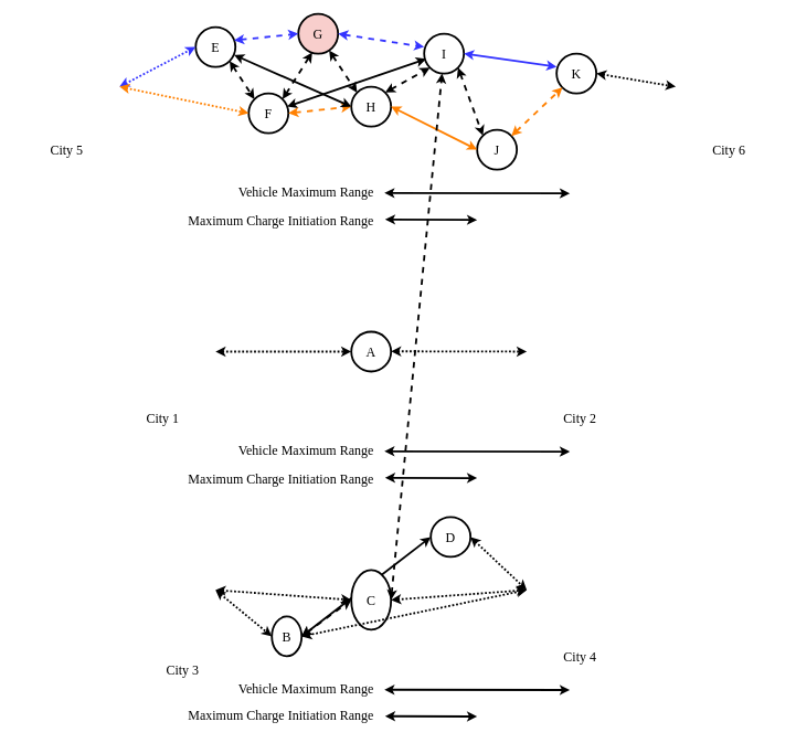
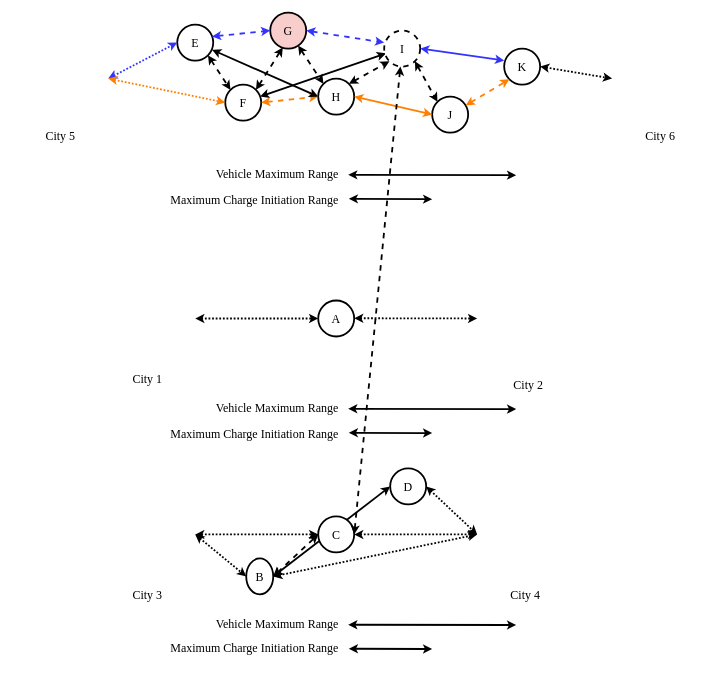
  <mxCell id="0" />
  <mxCell id="1" parent="0" />
  <mxCell id="2" value="" style="endArrow=classic;startArrow=classic;html=1;rounded=0;exitX=1;exitY=0.5;exitDx=0;exitDy=0;strokeWidth=3;fontFamily=Times New Roman;fontStyle=0;fontSize=16;entryX=0;entryY=0.5;entryDx=0;entryDy=0;" parent="1" source="46" target="55" edge="1"><mxGeometry width="50" height="50" relative="1" as="geometry"><mxPoint x="590" y="1050.5" as="sourcePoint" /><mxPoint x="870" y="1051" as="targetPoint" /></mxGeometry></mxCell>
  <mxCell id="3" value="" style="endArrow=classic;startArrow=classic;html=1;rounded=0;exitX=0.967;exitY=0.333;exitDx=0;exitDy=0;exitPerimeter=0;entryX=0.05;entryY=0.633;entryDx=0;entryDy=0;strokeWidth=3;fontFamily=Times New Roman;fontStyle=0;fontSize=20;entryPerimeter=0;strokeColor=#000000;" parent="1" source="7" target="11" edge="1"><mxGeometry width="50" height="50" relative="1" as="geometry"><mxPoint x="363" y="92" as="sourcePoint" /><mxPoint x="540" y="150" as="targetPoint" /></mxGeometry></mxCell>
  <mxCell id="4" value="" style="shape=image;verticalLabelPosition=bottom;labelBackgroundColor=default;verticalAlign=top;aspect=fixed;imageAspect=0;image=https://cdn-icons-png.flaticon.com/512/2451/2451548.png;fontFamily=Times New Roman;fontStyle=0;fontSize=16;" parent="1" vertex="1"><mxGeometry x="20" y="50" width="160" height="160" as="geometry" /></mxCell>
  <mxCell id="5" value="E" style="ellipse;whiteSpace=wrap;html=1;aspect=fixed;strokeWidth=3;fontFamily=Times New Roman;fontStyle=0;fontSize=20;" parent="1" vertex="1"><mxGeometry x="295" y="40" width="60" height="60" as="geometry" /></mxCell>
  <mxCell id="6" value="" style="shape=image;verticalLabelPosition=bottom;labelBackgroundColor=default;verticalAlign=top;aspect=fixed;imageAspect=0;image=https://cdn-icons-png.flaticon.com/512/2451/2451548.png;" parent="1" vertex="1"><mxGeometry x="1020" y="50" width="160" height="160" as="geometry" /></mxCell>
  <mxCell id="7" value="F" style="ellipse;whiteSpace=wrap;html=1;aspect=fixed;strokeWidth=3;fontFamily=Times New Roman;fontStyle=0;fontSize=20;" parent="1" vertex="1"><mxGeometry x="375" y="140" width="60" height="60" as="geometry" /></mxCell>
  <mxCell id="8" value="G" style="ellipse;whiteSpace=wrap;html=1;aspect=fixed;strokeWidth=3;fontFamily=Times New Roman;fontStyle=0;fontSize=20;fillColor=#f8cecc;" parent="1" vertex="1"><mxGeometry x="450" y="20" width="60" height="60" as="geometry" /></mxCell>
  <mxCell id="9" value="H" style="ellipse;whiteSpace=wrap;html=1;aspect=fixed;strokeWidth=3;fontFamily=Times New Roman;fontStyle=0;fontSize=20;" parent="1" vertex="1"><mxGeometry x="530" y="130" width="60" height="60" as="geometry" /></mxCell>
- <mxCell id="10" value="J" style="ellipse;whiteSpace=wrap;html=1;aspect=fixed;strokeWidth=3;fontFamily=Times New Roman;fontStyle=0;fontSize=20;" parent="1" vertex="1"><mxGeometry x="720" y="195" width="60" height="60" as="geometry" /></mxCell>
- <mxCell id="11" value="I" style="ellipse;whiteSpace=wrap;html=1;aspect=fixed;strokeWidth=3;fontFamily=Times New Roman;fontStyle=0;fontSize=20;" parent="1" vertex="1"><mxGeometry x="640" y="50" width="60" height="60" as="geometry" /></mxCell>
+ <mxCell id="10" value="J" style="ellipse;whiteSpace=wrap;html=1;aspect=fixed;strokeWidth=3;fontFamily=Times New Roman;fontStyle=0;fontSize=20;" parent="1" vertex="1"><mxGeometry x="720" y="160" width="60" height="60" as="geometry" /></mxCell>
+ <mxCell id="11" value="I" style="ellipse;whiteSpace=wrap;html=1;aspect=fixed;strokeWidth=3;fontFamily=Times New Roman;fontStyle=0;fontSize=20;dashed=1;" parent="1" vertex="1"><mxGeometry x="640" y="50" width="60" height="60" as="geometry" /></mxCell>
  <mxCell id="12" value="K" style="ellipse;whiteSpace=wrap;html=1;aspect=fixed;strokeWidth=3;fontFamily=Times New Roman;fontStyle=0;fontSize=20;" parent="1" vertex="1"><mxGeometry x="840" y="80" width="60" height="60" as="geometry" /></mxCell>
  <mxCell id="13" value="" style="endArrow=classic;startArrow=classic;html=1;rounded=0;entryX=0;entryY=0.5;entryDx=0;entryDy=0;exitX=1;exitY=0.5;exitDx=0;exitDy=0;strokeWidth=3;fontFamily=Times New Roman;fontStyle=0;fontSize=16;strokeColor=#3333FF;dashed=1;dashPattern=1 1;" parent="1" source="4" target="5" edge="1"><mxGeometry width="50" height="50" relative="1" as="geometry"><mxPoint x="490" y="150" as="sourcePoint" /><mxPoint x="540" y="100" as="targetPoint" /></mxGeometry></mxCell>
  <mxCell id="14" value="" style="endArrow=classic;startArrow=classic;html=1;rounded=0;entryX=0;entryY=0.5;entryDx=0;entryDy=0;strokeWidth=3;fontFamily=Times New Roman;fontStyle=0;fontSize=16;dashed=1;dashPattern=1 1;strokeColor=#FF8000;" parent="1" target="7" edge="1"><mxGeometry width="50" height="50" relative="1" as="geometry"><mxPoint x="180" y="130" as="sourcePoint" /><mxPoint x="308" y="94" as="targetPoint" /></mxGeometry></mxCell>
  <mxCell id="15" value="" style="endArrow=classic;startArrow=classic;html=1;rounded=0;entryX=0;entryY=0;entryDx=0;entryDy=0;exitX=1;exitY=1;exitDx=0;exitDy=0;strokeWidth=3;fontFamily=Times New Roman;fontStyle=0;fontSize=20;strokeColor=#000000;dashed=1;" parent="1" source="5" target="7" edge="1"><mxGeometry width="50" height="50" relative="1" as="geometry"><mxPoint x="190" y="140" as="sourcePoint" /><mxPoint x="385" y="180" as="targetPoint" /></mxGeometry></mxCell>
  <mxCell id="16" value="" style="endArrow=classic;startArrow=classic;html=1;rounded=0;entryX=0;entryY=0.5;entryDx=0;entryDy=0;exitX=1;exitY=0.5;exitDx=0;exitDy=0;strokeWidth=3;fontFamily=Times New Roman;fontStyle=0;fontSize=20;strokeColor=#FF8000;dashed=1;" parent="1" source="7" target="9" edge="1"><mxGeometry width="50" height="50" relative="1" as="geometry"><mxPoint x="472" y="170" as="sourcePoint" /><mxPoint x="510" y="228" as="targetPoint" /></mxGeometry></mxCell>
  <mxCell id="17" value="" style="endArrow=classic;startArrow=classic;html=1;rounded=0;entryX=0;entryY=0.5;entryDx=0;entryDy=0;exitX=0.967;exitY=0.333;exitDx=0;exitDy=0;exitPerimeter=0;strokeWidth=3;fontFamily=Times New Roman;fontStyle=0;fontSize=20;dashed=1;strokeColor=#3333FF;" parent="1" source="5" target="8" edge="1"><mxGeometry width="50" height="50" relative="1" as="geometry"><mxPoint x="366" y="111" as="sourcePoint" /><mxPoint x="404" y="169" as="targetPoint" /></mxGeometry></mxCell>
  <mxCell id="18" value="" style="endArrow=classic;startArrow=classic;html=1;rounded=0;entryX=0;entryY=0;entryDx=0;entryDy=0;strokeWidth=3;fontFamily=Times New Roman;fontStyle=0;fontSize=20;strokeColor=#000000;dashed=1;" parent="1" source="8" target="9" edge="1"><mxGeometry width="50" height="50" relative="1" as="geometry"><mxPoint x="536" y="59" as="sourcePoint" /><mxPoint x="640" y="50" as="targetPoint" /></mxGeometry></mxCell>
  <mxCell id="19" value="" style="endArrow=classic;startArrow=classic;html=1;rounded=0;entryX=0;entryY=0.5;entryDx=0;entryDy=0;exitX=1;exitY=0.5;exitDx=0;exitDy=0;strokeWidth=3;fontFamily=Times New Roman;fontStyle=0;fontSize=20;strokeColor=#FF8000;" parent="1" source="9" target="10" edge="1"><mxGeometry width="50" height="50" relative="1" as="geometry"><mxPoint x="580" y="229" as="sourcePoint" /><mxPoint x="684" y="220" as="targetPoint" /></mxGeometry></mxCell>
  <mxCell id="20" value="" style="endArrow=classic;startArrow=classic;html=1;rounded=0;entryX=0;entryY=0.333;entryDx=0;entryDy=0;exitX=1;exitY=0.5;exitDx=0;exitDy=0;entryPerimeter=0;strokeWidth=3;fontFamily=Times New Roman;fontStyle=0;fontSize=20;dashed=1;strokeColor=#3333FF;" parent="1" source="8" target="11" edge="1"><mxGeometry width="50" height="50" relative="1" as="geometry"><mxPoint x="591" y="171" as="sourcePoint" /><mxPoint x="730" y="200" as="targetPoint" /></mxGeometry></mxCell>
  <mxCell id="21" value="" style="endArrow=classic;startArrow=classic;html=1;rounded=0;entryX=0;entryY=1;entryDx=0;entryDy=0;strokeWidth=3;fontFamily=Times New Roman;fontStyle=0;fontSize=20;strokeColor=#000000;dashed=1;exitX=1;exitY=0;exitDx=0;exitDy=0;" parent="1" source="9" target="11" edge="1"><mxGeometry width="50" height="50" relative="1" as="geometry"><mxPoint x="600" y="140" as="sourcePoint" /><mxPoint x="650" y="90" as="targetPoint" /></mxGeometry></mxCell>
  <mxCell id="22" value="" style="endArrow=classic;startArrow=classic;html=1;rounded=0;entryX=0;entryY=0.333;entryDx=0;entryDy=0;exitX=1;exitY=0.5;exitDx=0;exitDy=0;entryPerimeter=0;strokeWidth=3;fontFamily=Times New Roman;fontStyle=0;fontSize=20;strokeColor=#3333FF;" parent="1" source="11" target="12" edge="1"><mxGeometry width="50" height="50" relative="1" as="geometry"><mxPoint x="591" y="129" as="sourcePoint" /><mxPoint x="659" y="111" as="targetPoint" /></mxGeometry></mxCell>
  <mxCell id="23" value="" style="endArrow=classic;startArrow=classic;html=1;rounded=0;entryX=0;entryY=1;entryDx=0;entryDy=0;strokeWidth=3;fontFamily=Times New Roman;fontStyle=0;fontSize=20;strokeColor=#FF8000;dashed=1;" parent="1" source="10" target="12" edge="1"><mxGeometry width="50" height="50" relative="1" as="geometry"><mxPoint x="710" y="90" as="sourcePoint" /><mxPoint x="880" y="130" as="targetPoint" /></mxGeometry></mxCell>
  <mxCell id="24" value="" style="endArrow=classic;startArrow=classic;html=1;rounded=0;entryX=0;entryY=0.5;entryDx=0;entryDy=0;exitX=1;exitY=0.5;exitDx=0;exitDy=0;strokeWidth=3;fontFamily=Times New Roman;fontStyle=0;fontSize=16;strokeColor=#000000;dashed=1;dashPattern=1 1;" parent="1" source="12" target="6" edge="1"><mxGeometry width="50" height="50" relative="1" as="geometry"><mxPoint x="720" y="100" as="sourcePoint" /><mxPoint x="890" y="140" as="targetPoint" /></mxGeometry></mxCell>
  <mxCell id="25" value="" style="endArrow=classic;startArrow=classic;html=1;rounded=0;exitX=1;exitY=0.5;exitDx=0;exitDy=0;strokeWidth=3;fontFamily=Times New Roman;fontStyle=0;fontSize=16;" parent="1" edge="1"><mxGeometry width="50" height="50" relative="1" as="geometry"><mxPoint x="580" y="290.5" as="sourcePoint" /><mxPoint x="860" y="291" as="targetPoint" /></mxGeometry></mxCell>
  <mxCell id="26" value="" style="endArrow=classic;startArrow=classic;html=1;rounded=0;exitX=1;exitY=0.5;exitDx=0;exitDy=0;strokeWidth=3;fontFamily=Times New Roman;fontStyle=0;fontSize=16;" parent="1" edge="1"><mxGeometry width="50" height="50" relative="1" as="geometry"><mxPoint x="581" y="330.5" as="sourcePoint" /><mxPoint x="720" y="331" as="targetPoint" /></mxGeometry></mxCell>
  <mxCell id="27" value="" style="endArrow=classic;startArrow=classic;html=1;rounded=0;exitX=0.967;exitY=0.7;exitDx=0;exitDy=0;exitPerimeter=0;entryX=0;entryY=0.5;entryDx=0;entryDy=0;strokeWidth=3;fontFamily=Times New Roman;fontStyle=0;fontSize=20;strokeColor=#000000;" parent="1" source="5" target="9" edge="1"><mxGeometry width="50" height="50" relative="1" as="geometry"><mxPoint x="195" y="300" as="sourcePoint" /><mxPoint x="470" y="300" as="targetPoint" /></mxGeometry></mxCell>
  <mxCell id="28" value="" style="endArrow=classic;startArrow=classic;html=1;rounded=0;exitX=1;exitY=0;exitDx=0;exitDy=0;entryX=0.35;entryY=0.967;entryDx=0;entryDy=0;entryPerimeter=0;strokeWidth=3;fontFamily=Times New Roman;fontStyle=0;fontSize=20;strokeColor=#000000;dashed=1;" parent="1" source="7" target="8" edge="1"><mxGeometry width="50" height="50" relative="1" as="geometry"><mxPoint x="363" y="92" as="sourcePoint" /><mxPoint x="540" y="150" as="targetPoint" /></mxGeometry></mxCell>
  <mxCell id="29" value="" style="endArrow=classic;startArrow=classic;html=1;rounded=0;entryX=0;entryY=0;entryDx=0;entryDy=0;exitX=1;exitY=1;exitDx=0;exitDy=0;strokeWidth=3;fontFamily=Times New Roman;fontStyle=0;fontSize=20;strokeColor=#000000;dashed=1;" parent="1" source="11" target="10" edge="1"><mxGeometry width="50" height="50" relative="1" as="geometry"><mxPoint x="520" y="60" as="sourcePoint" /><mxPoint x="650" y="90" as="targetPoint" /></mxGeometry></mxCell>
  <mxCell id="30" value="City 5" style="text;html=1;align=center;verticalAlign=middle;resizable=0;points=[];autosize=1;strokeColor=none;fillColor=none;fontFamily=Times New Roman;fontStyle=0;fontSize=20;" parent="1" vertex="1"><mxGeometry x="65" y="205" width="70" height="40" as="geometry" /></mxCell>
  <mxCell id="31" value="City 6" style="text;html=1;align=center;verticalAlign=middle;resizable=0;points=[];autosize=1;strokeColor=none;fillColor=none;fontFamily=Times New Roman;fontStyle=0;fontSize=20;" parent="1" vertex="1"><mxGeometry x="1065" y="205" width="70" height="40" as="geometry" /></mxCell>
  <mxCell id="32" value="Vehicle Maximum Range" style="text;html=1;align=right;verticalAlign=middle;resizable=0;points=[];autosize=1;strokeColor=none;fillColor=none;fontFamily=Times New Roman;fontStyle=0;fontSize=20;strokeWidth=3;" parent="1" vertex="1"><mxGeometry x="335" y="269" width="230" height="40" as="geometry" /></mxCell>
  <mxCell id="33" value="Maximum Charge Initiation Range" style="text;html=1;align=right;verticalAlign=middle;resizable=0;points=[];autosize=1;strokeColor=none;fillColor=none;fontFamily=Times New Roman;fontStyle=0;fontSize=20;strokeWidth=3;" parent="1" vertex="1"><mxGeometry x="265" y="311" width="300" height="40" as="geometry" /></mxCell>
  <mxCell id="34" value="" style="shape=image;verticalLabelPosition=bottom;labelBackgroundColor=default;verticalAlign=top;aspect=fixed;imageAspect=0;image=https://cdn-icons-png.flaticon.com/512/2451/2451548.png;fontFamily=Times New Roman;fontStyle=0;fontSize=16;" parent="1" vertex="1"><mxGeometry x="165" y="450" width="160" height="160" as="geometry" /></mxCell>
  <mxCell id="35" value="A" style="ellipse;whiteSpace=wrap;html=1;aspect=fixed;strokeWidth=3;fontFamily=Times New Roman;fontStyle=0;fontSize=20;" parent="1" vertex="1"><mxGeometry x="530" y="500" width="60" height="60" as="geometry" /></mxCell>
  <mxCell id="36" value="" style="shape=image;verticalLabelPosition=bottom;labelBackgroundColor=default;verticalAlign=top;aspect=fixed;imageAspect=0;image=https://cdn-icons-png.flaticon.com/512/2451/2451548.png;" parent="1" vertex="1"><mxGeometry x="795" y="450" width="160" height="160" as="geometry" /></mxCell>
  <mxCell id="37" value="" style="endArrow=classic;startArrow=classic;html=1;rounded=0;exitX=1;exitY=0.5;exitDx=0;exitDy=0;strokeWidth=3;fontFamily=Times New Roman;fontStyle=0;fontSize=16;" parent="1" edge="1"><mxGeometry width="50" height="50" relative="1" as="geometry"><mxPoint x="580" y="680.5" as="sourcePoint" /><mxPoint x="860" y="681" as="targetPoint" /></mxGeometry></mxCell>
  <mxCell id="38" value="" style="endArrow=classic;startArrow=classic;html=1;rounded=0;exitX=1;exitY=0.5;exitDx=0;exitDy=0;strokeWidth=3;fontFamily=Times New Roman;fontStyle=0;fontSize=16;" parent="1" edge="1"><mxGeometry width="50" height="50" relative="1" as="geometry"><mxPoint x="581" y="720.5" as="sourcePoint" /><mxPoint x="720" y="721" as="targetPoint" /></mxGeometry></mxCell>
  <mxCell id="39" value="City 1" style="text;html=1;align=center;verticalAlign=middle;resizable=0;points=[];autosize=1;strokeColor=none;fillColor=none;fontFamily=Times New Roman;fontStyle=0;fontSize=20;" parent="1" vertex="1"><mxGeometry x="210" y="610" width="70" height="40" as="geometry" /></mxCell>
- <mxCell id="40" value="City 2" style="text;html=1;align=center;verticalAlign=middle;resizable=0;points=[];autosize=1;strokeColor=none;fillColor=none;fontFamily=Times New Roman;fontStyle=0;fontSize=20;" parent="1" vertex="1"><mxGeometry x="840" y="610" width="70" height="40" as="geometry" /></mxCell>
+ <mxCell id="40" value="City 2" style="text;html=1;align=center;verticalAlign=middle;resizable=0;points=[];autosize=1;strokeColor=none;fillColor=none;fontFamily=Times New Roman;fontStyle=0;fontSize=20;" parent="1" vertex="1"><mxGeometry x="845" y="620" width="70" height="40" as="geometry" /></mxCell>
  <mxCell id="41" value="Vehicle Maximum Range" style="text;html=1;align=right;verticalAlign=middle;resizable=0;points=[];autosize=1;strokeColor=none;fillColor=none;fontFamily=Times New Roman;fontStyle=0;fontSize=20;strokeWidth=3;" parent="1" vertex="1"><mxGeometry x="335" y="659" width="230" height="40" as="geometry" /></mxCell>
  <mxCell id="42" value="Maximum Charge Initiation Range" style="text;html=1;align=right;verticalAlign=middle;resizable=0;points=[];autosize=1;strokeColor=none;fillColor=none;fontFamily=Times New Roman;fontStyle=0;fontSize=20;" parent="1" vertex="1"><mxGeometry x="265" y="701" width="300" height="40" as="geometry" /></mxCell>
  <mxCell id="43" value="" style="endArrow=classic;startArrow=classic;html=1;rounded=0;exitX=1;exitY=0.5;exitDx=0;exitDy=0;strokeWidth=3;fontFamily=Times New Roman;fontStyle=0;fontSize=16;dashed=1;dashPattern=1 1;" parent="1" source="34" edge="1"><mxGeometry width="50" height="50" relative="1" as="geometry"><mxPoint x="250" y="529.5" as="sourcePoint" /><mxPoint x="530" y="530" as="targetPoint" /></mxGeometry></mxCell>
  <mxCell id="44" value="" style="endArrow=classic;startArrow=classic;html=1;rounded=0;exitX=1;exitY=0.5;exitDx=0;exitDy=0;strokeWidth=3;fontFamily=Times New Roman;fontStyle=0;fontSize=16;dashed=1;dashPattern=1 1;entryX=0;entryY=0.5;entryDx=0;entryDy=0;" parent="1" target="36" edge="1"><mxGeometry width="50" height="50" relative="1" as="geometry"><mxPoint x="590" y="529.5" as="sourcePoint" /><mxPoint x="870" y="530" as="targetPoint" /></mxGeometry></mxCell>
  <mxCell id="45" value="" style="shape=image;verticalLabelPosition=bottom;labelBackgroundColor=default;verticalAlign=top;aspect=fixed;imageAspect=0;image=https://cdn-icons-png.flaticon.com/512/2451/2451548.png;fontFamily=Times New Roman;fontStyle=0;fontSize=16;" parent="1" vertex="1"><mxGeometry x="165" y="810" width="160" height="160" as="geometry" /></mxCell>
  <mxCell id="46" value="B" style="ellipse;whiteSpace=wrap;html=1;aspect=fixed;strokeWidth=3;fontFamily=Times New Roman;fontStyle=0;fontSize=20;" parent="1" vertex="1"><mxGeometry x="410" y="930" width="45" height="60" as="geometry" /></mxCell>
  <mxCell id="47" value="" style="shape=image;verticalLabelPosition=bottom;labelBackgroundColor=default;verticalAlign=top;aspect=fixed;imageAspect=0;image=https://cdn-icons-png.flaticon.com/512/2451/2451548.png;" parent="1" vertex="1"><mxGeometry x="795" y="810" width="160" height="160" as="geometry" /></mxCell>
  <mxCell id="48" value="" style="endArrow=classic;startArrow=classic;html=1;rounded=0;exitX=1;exitY=0.5;exitDx=0;exitDy=0;strokeWidth=3;fontFamily=Times New Roman;fontStyle=0;fontSize=16;" parent="1" edge="1"><mxGeometry width="50" height="50" relative="1" as="geometry"><mxPoint x="580" y="1040.5" as="sourcePoint" /><mxPoint x="860" y="1041" as="targetPoint" /></mxGeometry></mxCell>
  <mxCell id="49" value="" style="endArrow=classic;startArrow=classic;html=1;rounded=0;exitX=1;exitY=0.5;exitDx=0;exitDy=0;strokeWidth=3;fontFamily=Times New Roman;fontStyle=0;fontSize=16;" parent="1" edge="1"><mxGeometry width="50" height="50" relative="1" as="geometry"><mxPoint x="581" y="1080.5" as="sourcePoint" /><mxPoint x="720" y="1081" as="targetPoint" /></mxGeometry></mxCell>
- <mxCell id="50" value="City 3" style="text;html=1;align=center;verticalAlign=middle;resizable=0;points=[];autosize=1;strokeColor=none;fillColor=none;fontFamily=Times New Roman;fontStyle=0;fontSize=20;" parent="1" vertex="1"><mxGeometry x="240" y="990" width="70" height="40" as="geometry" /></mxCell>
+ <mxCell id="50" value="City 3" style="text;html=1;align=center;verticalAlign=middle;resizable=0;points=[];autosize=1;strokeColor=none;fillColor=none;fontFamily=Times New Roman;fontStyle=0;fontSize=20;" parent="1" vertex="1"><mxGeometry x="210" y="970" width="70" height="40" as="geometry" /></mxCell>
  <mxCell id="51" value="City 4" style="text;html=1;align=center;verticalAlign=middle;resizable=0;points=[];autosize=1;strokeColor=none;fillColor=none;fontFamily=Times New Roman;fontStyle=0;fontSize=20;" parent="1" vertex="1"><mxGeometry x="840" y="970" width="70" height="40" as="geometry" /></mxCell>
  <mxCell id="52" value="Vehicle Maximum Range" style="text;html=1;align=right;verticalAlign=middle;resizable=0;points=[];autosize=1;strokeColor=none;fillColor=none;fontFamily=Times New Roman;fontStyle=0;fontSize=20;strokeWidth=3;" parent="1" vertex="1"><mxGeometry x="335" y="1019" width="230" height="40" as="geometry" /></mxCell>
  <mxCell id="53" value="" style="endArrow=classic;startArrow=classic;html=1;rounded=0;exitX=1;exitY=0.5;exitDx=0;exitDy=0;strokeWidth=3;fontFamily=Times New Roman;fontStyle=0;fontSize=16;dashed=1;dashPattern=1 1;entryX=0;entryY=0.5;entryDx=0;entryDy=0;" parent="1" source="54" target="47" edge="1"><mxGeometry width="50" height="50" relative="1" as="geometry"><mxPoint x="590" y="889.5" as="sourcePoint" /><mxPoint x="870" y="890" as="targetPoint" /></mxGeometry></mxCell>
- <mxCell id="54" value="C" style="ellipse;whiteSpace=wrap;html=1;aspect=fixed;strokeWidth=3;fontFamily=Times New Roman;fontStyle=0;fontSize=20;" parent="1" vertex="1"><mxGeometry x="530" y="860" width="60" height="90" as="geometry" /></mxCell>
+ <mxCell id="54" value="C" style="ellipse;whiteSpace=wrap;html=1;aspect=fixed;strokeWidth=3;fontFamily=Times New Roman;fontStyle=0;fontSize=20;" parent="1" vertex="1"><mxGeometry x="530" y="860" width="60" height="60" as="geometry" /></mxCell>
  <mxCell id="55" value="D" style="ellipse;whiteSpace=wrap;html=1;aspect=fixed;strokeWidth=3;fontFamily=Times New Roman;fontStyle=0;fontSize=20;" parent="1" vertex="1"><mxGeometry x="650" y="780" width="60" height="60" as="geometry" /></mxCell>
  <mxCell id="56" value="" style="endArrow=classic;startArrow=classic;html=1;rounded=0;exitX=1;exitY=0.5;exitDx=0;exitDy=0;strokeWidth=3;fontFamily=Times New Roman;fontStyle=0;fontSize=16;dashed=1;dashPattern=1 1;entryX=0;entryY=0.5;entryDx=0;entryDy=0;" parent="1" source="45" target="54" edge="1"><mxGeometry width="50" height="50" relative="1" as="geometry"><mxPoint x="260" y="899.5" as="sourcePoint" /><mxPoint x="380" y="860" as="targetPoint" /></mxGeometry></mxCell>
  <mxCell id="57" value="Maximum Charge Initiation Range" style="text;html=1;align=right;verticalAlign=middle;resizable=0;points=[];autosize=1;strokeColor=none;fillColor=none;fontFamily=Times New Roman;fontStyle=0;fontSize=20;strokeWidth=3;" parent="1" vertex="1"><mxGeometry x="265" y="1059" width="300" height="40" as="geometry" /></mxCell>
  <mxCell id="58" value="" style="endArrow=classic;startArrow=classic;html=1;rounded=0;strokeWidth=3;fontFamily=Times New Roman;fontStyle=0;fontSize=16;entryX=0;entryY=0.5;entryDx=0;entryDy=0;dashed=1;dashPattern=1 1;exitX=1;exitY=0.5;exitDx=0;exitDy=0;" parent="1" source="45" target="46" edge="1"><mxGeometry width="50" height="50" relative="1" as="geometry"><mxPoint x="250" y="890" as="sourcePoint" /><mxPoint x="389" y="900.5" as="targetPoint" /></mxGeometry></mxCell>
  <mxCell id="59" value="" style="endArrow=classic;startArrow=classic;html=1;rounded=0;strokeWidth=3;fontFamily=Times New Roman;fontStyle=0;fontSize=16;exitX=1;exitY=0.5;exitDx=0;exitDy=0;entryX=0;entryY=0.5;entryDx=0;entryDy=0;dashed=1;dashPattern=1 1;" parent="1" source="55" target="47" edge="1"><mxGeometry width="50" height="50" relative="1" as="geometry"><mxPoint x="598" y="887" as="sourcePoint" /><mxPoint x="700" y="850" as="targetPoint" /></mxGeometry></mxCell>
  <mxCell id="60" value="" style="endArrow=classic;startArrow=classic;html=1;rounded=0;strokeWidth=3;fontFamily=Times New Roman;fontStyle=0;fontSize=16;entryX=0;entryY=0.5;entryDx=0;entryDy=0;dashed=1;exitX=1;exitY=0.5;exitDx=0;exitDy=0;" parent="1" source="46" target="54" edge="1"><mxGeometry width="50" height="50" relative="1" as="geometry"><mxPoint x="480" y="960" as="sourcePoint" /><mxPoint x="609" y="970.5" as="targetPoint" /></mxGeometry></mxCell>
  <mxCell id="61" value="" style="endArrow=classic;startArrow=classic;html=1;rounded=0;exitX=1;exitY=0.5;exitDx=0;exitDy=0;strokeWidth=3;fontFamily=Times New Roman;fontStyle=0;fontSize=16;dashed=1;" parent="1" source="54" target="11" edge="1"><mxGeometry width="50" height="50" relative="1" as="geometry"><mxPoint x="480" y="950" as="sourcePoint" /><mxPoint x="540" y="900" as="targetPoint" /></mxGeometry></mxCell>
  <mxCell id="62" value="" style="endArrow=classic;startArrow=classic;html=1;rounded=0;exitX=1;exitY=0.5;exitDx=0;exitDy=0;strokeWidth=3;fontFamily=Times New Roman;fontStyle=0;fontSize=16;dashed=1;dashPattern=1 1;entryX=0;entryY=0.5;entryDx=0;entryDy=0;" edge="1" parent="1" source="46" target="47"><mxGeometry width="50" height="50" relative="1" as="geometry"><mxPoint x="600" y="900" as="sourcePoint" /><mxPoint x="790" y="890" as="targetPoint" /></mxGeometry></mxCell>
